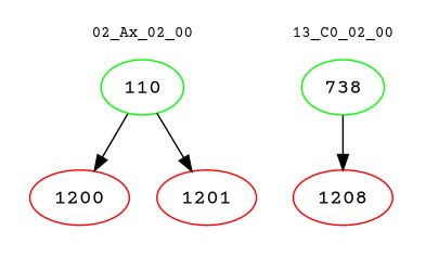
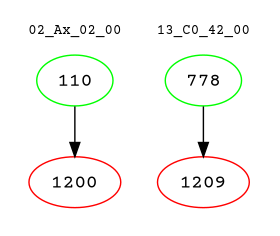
  digraph {
    fontname="Courier Prime"
    node [color=red fontname="Courier Prime"]
    edge [color=black fontname="Courier Prime"]
    n1 [color=green label=110]
    n2 [label=1200]
-   n3 [label=1201]
-   n4 [color=green label=738]
-   n5 [label=1208]
+   n4 [color=green label=778]
+   n5 [label=1209]
    subgraph cluster_1 {
      color=white
      fontsize=10
      label="02_Ax_02_00"
      n1
      n2
-     n3
    }
    subgraph cluster_2 {
      color=white
      fontsize=10
-     label="13_C0_02_00"
+     label="13_C0_42_00"
      n4
      n5
    }
    n1 -> n2
-   n1 -> n3
    n4 -> n5
  }
